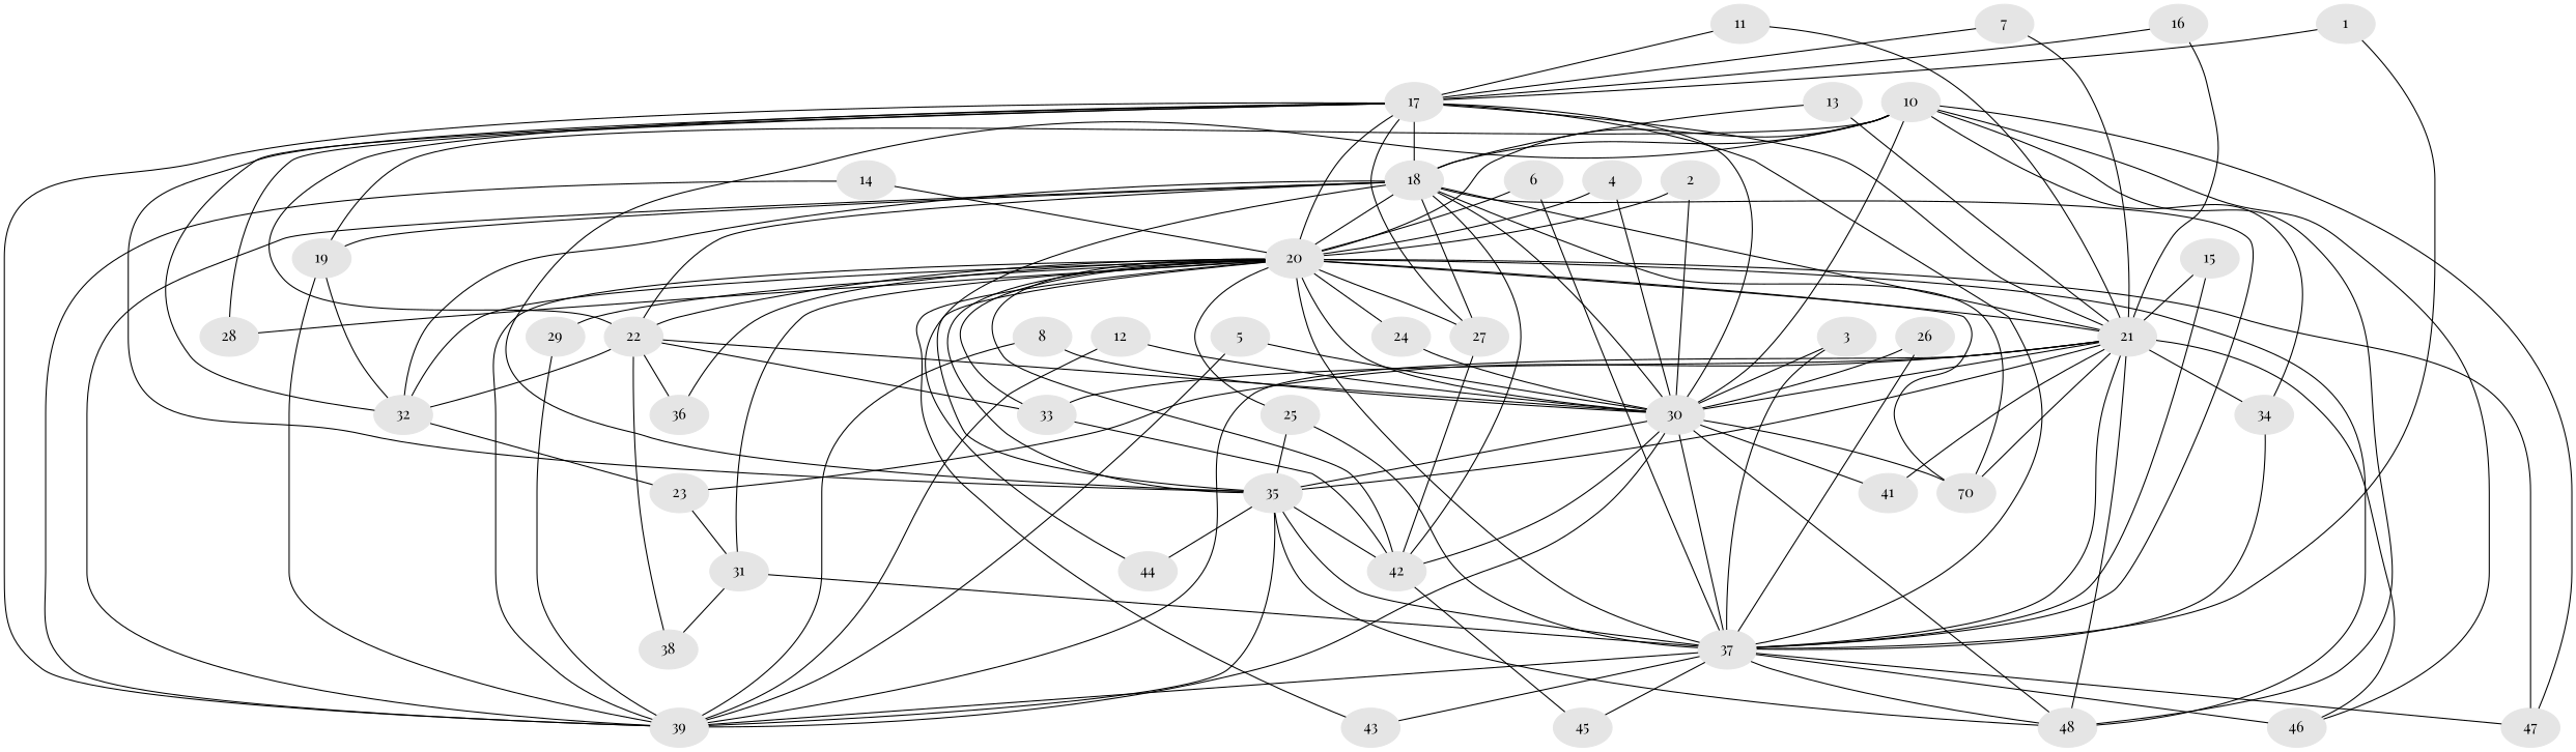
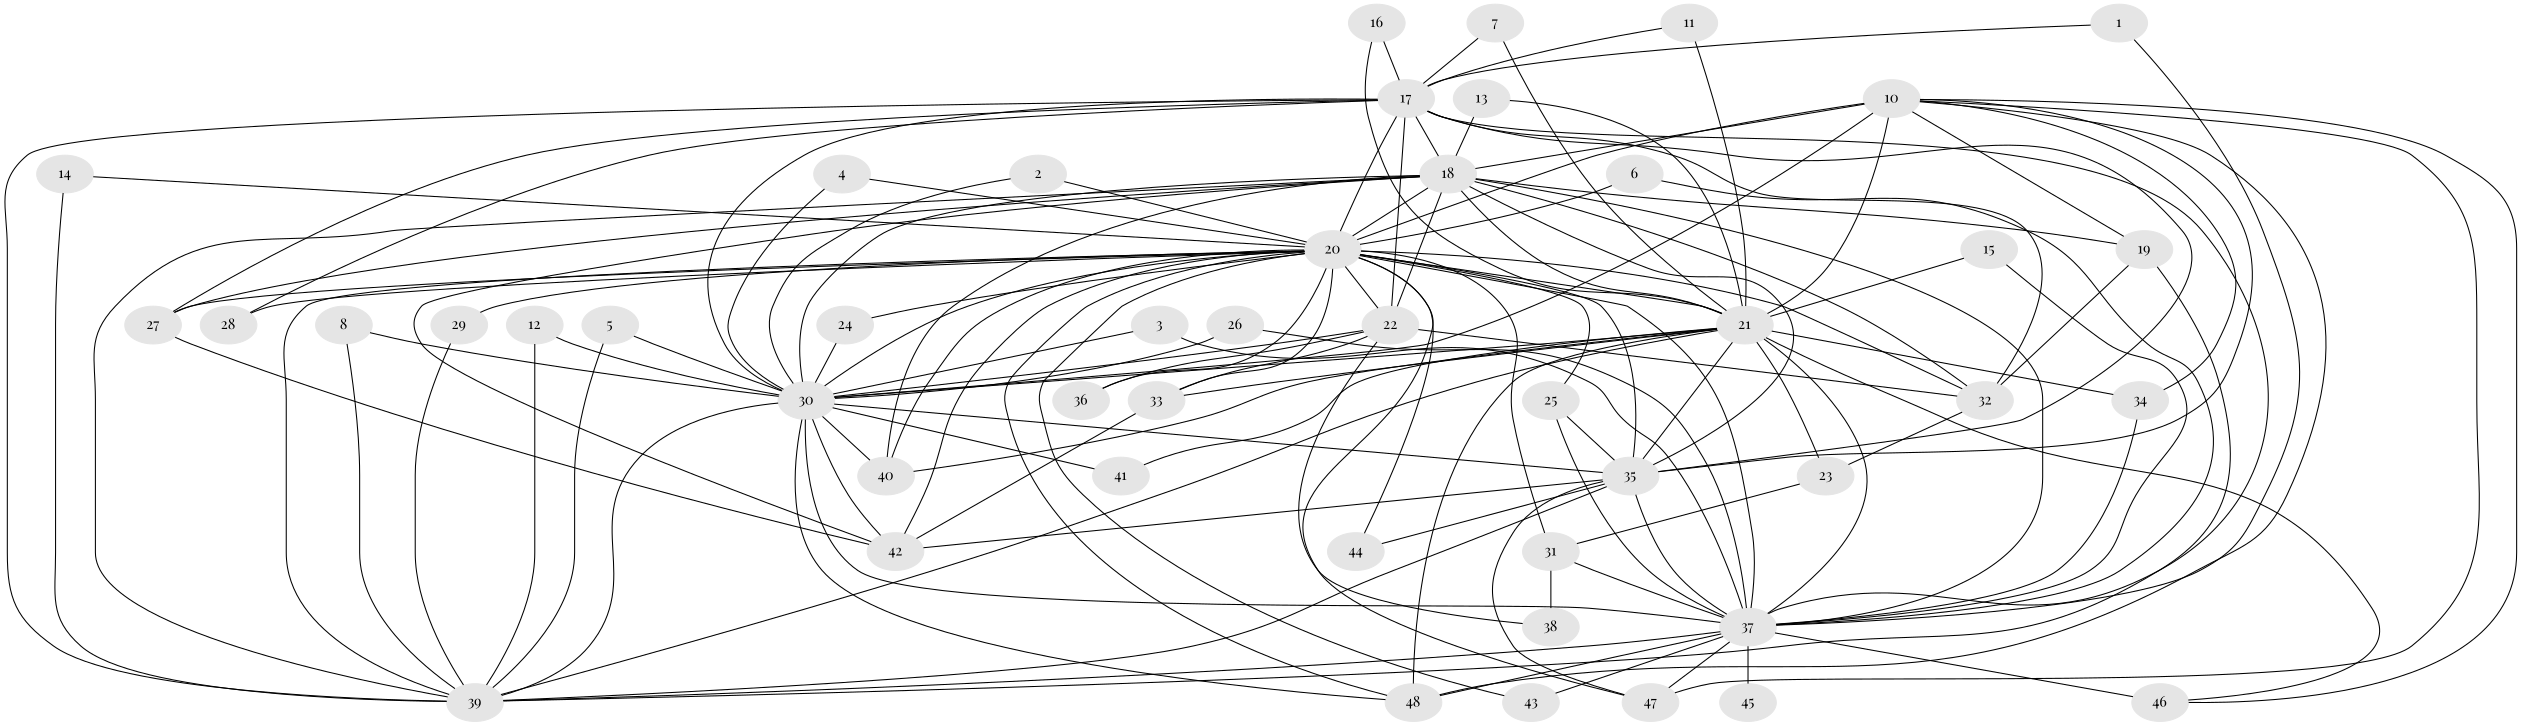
  graph {
    fontname="Playfair Display"
    node [color=gray90 fontname="Playfair Display" style=filled]
    edge [fontname="Playfair Display" weight=1.0]
    1
    17
    37
    20
    30
    39
    21
    35
    18
    22
    27
    28
    32
    46
    47
    48
    43
    45
    2
-   40 [label=70]
+   40
    42
    24
    25
    29
    31
    33
    36
    44
    41
    3
    4
    5
    6
    7
    34
    23
    8
    10
    19
    11
    12
    13
    14
    15
    16
    38
    26
    1 -- 17
    1 -- 37
    17 -- 37
    17 -- 20 [weight=2.0]
    17 -- 30
    17 -- 39
-   17 -- 21 [weight=2.0]
+   10 -- 21 [weight=2.0]
    17 -- 35
    17 -- 18
    17 -- 22
    17 -- 27
    17 -- 28
    17 -- 32
    37 -- 39 [weight=2.0]
    37 -- 46 [weight=2.0]
    37 -- 47
    37 -- 48
    37 -- 43
    37 -- 45
    20 -- 37 [weight=2.0]
    20 -- 30 [weight=2.0]
    20 -- 39 [weight=3.0]
    20 -- 21 [weight=5.0]
    20 -- 35 [weight=2.0]
    20 -- 22
    20 -- 27
    20 -- 28
    20 -- 32
    20 -- 47
    20 -- 48
    20 -- 43
    20 -- 40
    20 -- 42
    20 -- 24
    20 -- 25 [weight=2.0]
    20 -- 29 [weight=2.0]
    20 -- 31 [weight=2.0]
    20 -- 33
    20 -- 36
    20 -- 44
    30 -- 37
    30 -- 39
    30 -- 35
    30 -- 48
    30 -- 40
    30 -- 42
    30 -- 41
    21 -- 37 [weight=3.0]
    21 -- 30 [weight=2.0]
    21 -- 39 [weight=2.0]
    21 -- 35 [weight=2.0]
    21 -- 46
    21 -- 48
    21 -- 40
    21 -- 33
    21 -- 41
    21 -- 34
    21 -- 23
    35 -- 37 [weight=2.0]
    35 -- 39
-   35 -- 48
+   35 -- 47
    35 -- 42
    35 -- 44
    18 -- 37
    18 -- 20 [weight=2.0]
    18 -- 30
    18 -- 39 [weight=2.0]
    18 -- 21 [weight=2.0]
    18 -- 35
    18 -- 22 [weight=2.0]
    18 -- 27
    18 -- 32
    18 -- 40
    18 -- 42
    18 -- 19
    22 -- 30
    22 -- 32
    22 -- 33
    22 -- 36
    22 -- 38
    27 -- 42
    32 -- 23
    2 -- 20
    2 -- 30
-   42 -- 45
    24 -- 30
    25 -- 37
    25 -- 35
    29 -- 39
    31 -- 37 [weight=2.0]
    31 -- 38
    33 -- 42
    3 -- 37
    3 -- 30
    4 -- 20
    4 -- 30
    5 -- 30
    5 -- 39
    6 -- 37
    6 -- 20
    7 -- 17
    7 -- 21
    34 -- 37
    23 -- 31
    8 -- 30
    8 -- 39
    10 -- 20
    10 -- 30 [weight=2.0]
    10 -- 35
    10 -- 18 [weight=2.0]
    10 -- 46
    10 -- 47
    10 -- 48
    10 -- 34
    10 -- 19
    19 -- 39
    19 -- 32
    11 -- 17
    11 -- 21
    12 -- 30
    12 -- 39
    13 -- 21 [weight=2.0]
    13 -- 18
    14 -- 20
    14 -- 39
    15 -- 37
    15 -- 21
    16 -- 17
    16 -- 21
    26 -- 37
    26 -- 30
  }
